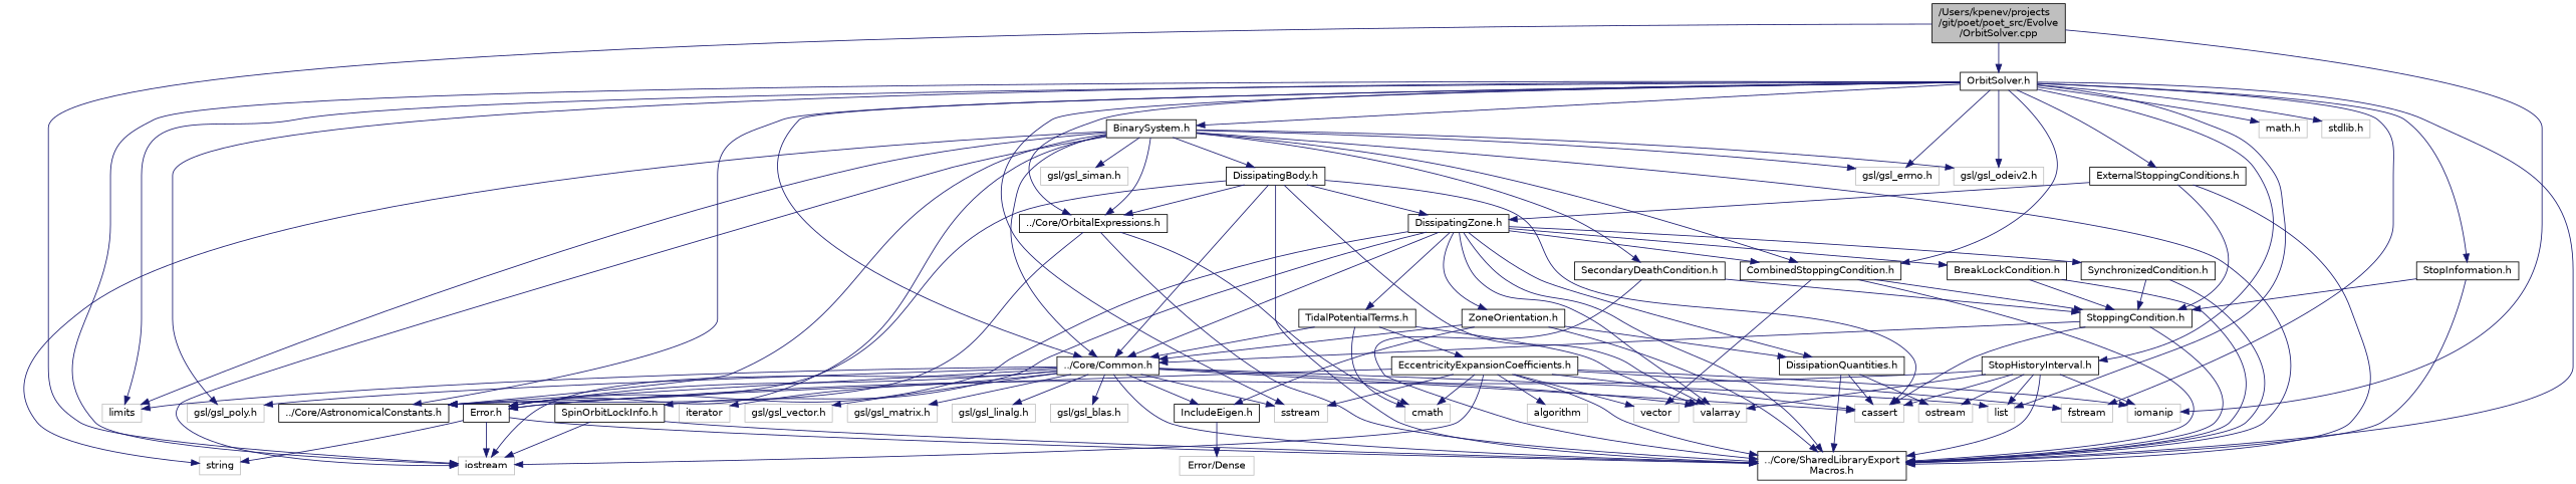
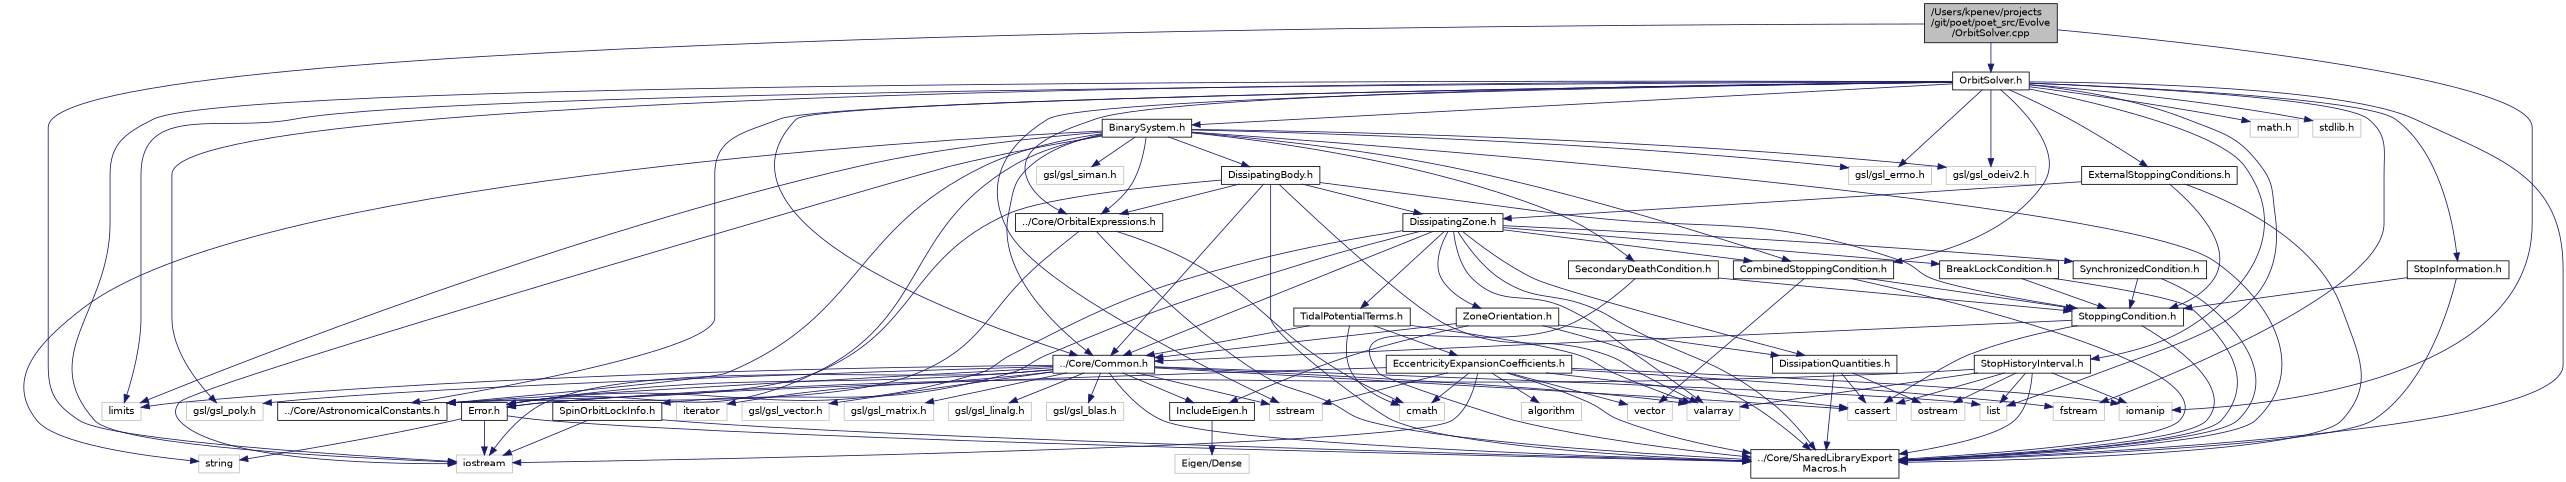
  digraph {
    fontname="DejaVu Sans"
    node [color=grey75 fillcolor=white fontname="DejaVu Sans" fontsize=12 shape=record style=filled]
    edge [color=midnightblue fontname="DejaVu Sans" fontsize=12 labelfontname=Helvetica labelfontsize=12 style=solid]
    n1 [color=black fillcolor=grey75 fontcolor=black height=0.2 label="/Users/kpenev/projects\l/git/poet/poet_src/Evolve\l/OrbitSolver.cpp" width=0.4]
    n2 [color=black height=0.2 label="OrbitSolver.h" width=0.4]
    n3 [height=0.2 label=iostream width=0.4]
    n4 [height=0.2 label=iomanip width=0.4]
    n5 [color=black height=0.2 label="../Core/SharedLibraryExport\lMacros.h" width=0.4]
    n6 [color=black height=0.2 label="../Core/AstronomicalConstants.h" width=0.4]
    n7 [color=black height=0.2 label="../Core/Common.h" width=0.4]
    n8 [height=0.2 label=list width=0.4]
    n9 [height=0.2 label=limits width=0.4]
    n10 [height=0.2 label=sstream width=0.4]
    n11 [height=0.2 label="gsl/gsl_poly.h" width=0.4]
    n12 [color=black height=0.2 label="../Core/OrbitalExpressions.h" width=0.4]
    n13 [color=black height=0.2 label="BinarySystem.h" width=0.4]
    n14 [height=0.2 label=fstream width=0.4]
    n15 [color=black height=0.2 label="CombinedStoppingCondition.h" width=0.4]
    n16 [height=0.2 label="gsl/gsl_errno.h" width=0.4]
    n17 [height=0.2 label="gsl/gsl_odeiv2.h" width=0.4]
    n18 [color=black height=0.2 label="ExternalStoppingConditions.h" width=0.4]
    n19 [color=black height=0.2 label="StopInformation.h" width=0.4]
    n20 [color=black height=0.2 label="StopHistoryInterval.h" width=0.4]
    n21 [height=0.2 label="math.h" width=0.4]
    n22 [height=0.2 label="stdlib.h" width=0.4]
    n23 [height=0.2 label=valarray width=0.4]
    n24 [height=0.2 label=iterator width=0.4]
    n25 [height=0.2 label="gsl/gsl_vector.h" width=0.4]
    n26 [height=0.2 label="gsl/gsl_matrix.h" width=0.4]
    n27 [height=0.2 label="gsl/gsl_linalg.h" width=0.4]
    n28 [height=0.2 label="gsl/gsl_blas.h" width=0.4]
    n29 [height=0.2 label=cassert width=0.4]
    n30 [color=black height=0.2 label="Error.h" width=0.4]
    n31 [color=black height=0.2 label="IncludeEigen.h" width=0.4]
    n32 [height=0.2 label=cmath width=0.4]
    n33 [height=0.2 label=string width=0.4]
    n34 [color=black height=0.2 label="DissipatingBody.h" width=0.4]
    n35 [color=black height=0.2 label="SecondaryDeathCondition.h" width=0.4]
    n36 [height=0.2 label="gsl/gsl_siman.h" width=0.4]
    n37 [height=0.2 label=vector width=0.4]
    n38 [color=black height=0.2 label="StoppingCondition.h" width=0.4]
    n39 [color=black height=0.2 label="DissipatingZone.h" width=0.4]
    n40 [height=0.2 label=ostream width=0.4]
-   n41 [height=0.2 label="Error/Dense" width=0.4]
+   n41 [height=0.2 label="Eigen/Dense" width=0.4]
    n42 [color=black height=0.2 label="ZoneOrientation.h" width=0.4]
    n43 [color=black height=0.2 label="DissipationQuantities.h" width=0.4]
    n44 [color=black height=0.2 label="TidalPotentialTerms.h" width=0.4]
    n45 [color=black height=0.2 label="SpinOrbitLockInfo.h" width=0.4]
    n46 [color=black height=0.2 label="BreakLockCondition.h" width=0.4]
    n47 [color=black height=0.2 label="SynchronizedCondition.h" width=0.4]
    n48 [color=black height=0.2 label="EccentricityExpansionCoefficients.h" width=0.4]
    n49 [height=0.2 label=algorithm width=0.4]
    n1 -> n2
    n1 -> n3
    n1 -> n4
    n2 -> n3
    n2 -> n5
    n2 -> n6
    n2 -> n7
    n2 -> n8
    n2 -> n9
    n2 -> n10
    n2 -> n11
    n2 -> n12
    n2 -> n13
    n2 -> n14
    n2 -> n15
    n2 -> n16
    n2 -> n17
    n2 -> n18
    n2 -> n19
    n2 -> n20
    n2 -> n21
    n2 -> n22
    n7 -> n3
    n7 -> n5
    n7 -> n6
    n7 -> n8
    n7 -> n9
    n7 -> n10
    n7 -> n11
    n7 -> n23
    n7 -> n24
    n7 -> n25
    n7 -> n26
    n7 -> n27
    n7 -> n28
    n7 -> n29
    n7 -> n30
    n7 -> n31
    n12 -> n5
    n12 -> n6
    n12 -> n32
    n13 -> n3
    n13 -> n5
    n13 -> n6
    n13 -> n7
    n13 -> n9
    n13 -> n12
    n13 -> n15
    n13 -> n16
    n13 -> n17
    n13 -> n30
    n13 -> n33
    n13 -> n34
    n13 -> n35
    n13 -> n36
    n15 -> n5
    n15 -> n37
    n15 -> n38
    n18 -> n5
    n18 -> n38
    n18 -> n39
    n19 -> n5
    n19 -> n38
    n20 -> n4
    n20 -> n5
    n20 -> n8
    n20 -> n23
    n20 -> n29
    n20 -> n30
    n20 -> n40
    n30 -> n3
    n30 -> n5
    n30 -> n33
    n31 -> n41
    n34 -> n5
    n34 -> n6
    n34 -> n7
    n34 -> n12
    n34 -> n23
-   n34 -> n29
+   n34 -> n38
    n34 -> n39
    n35 -> n5
    n35 -> n38
    n38 -> n5
    n38 -> n7
    n38 -> n29
    n39 -> n5
    n39 -> n7
    n39 -> n15
    n39 -> n23
    n39 -> n30
    n39 -> n42
    n39 -> n43
    n39 -> n44
    n39 -> n45
    n39 -> n46
    n39 -> n47
    n42 -> n5
    n42 -> n7
    n42 -> n31
    n42 -> n43
    n43 -> n5
    n43 -> n29
    n43 -> n40
    n44 -> n7
    n44 -> n23
    n44 -> n32
    n44 -> n48
    n45 -> n3
    n45 -> n5
    n46 -> n5
    n46 -> n38
    n47 -> n5
    n47 -> n38
    n48 -> n3
    n48 -> n4
    n48 -> n5
    n48 -> n10
    n48 -> n14
    n48 -> n29
    n48 -> n30
    n48 -> n32
    n48 -> n37
    n48 -> n49
  }
